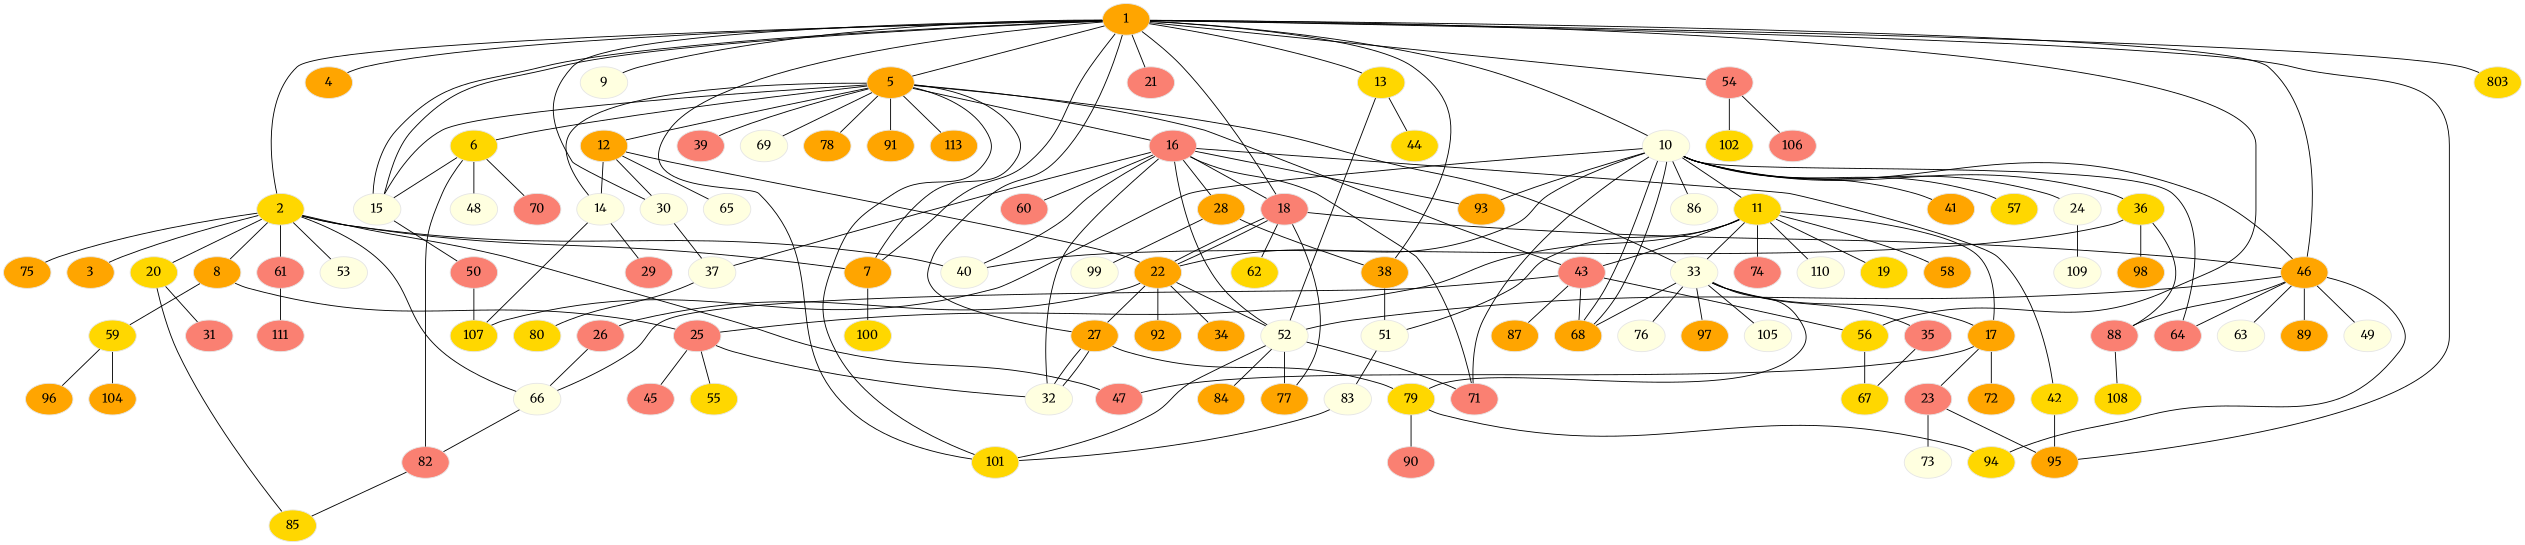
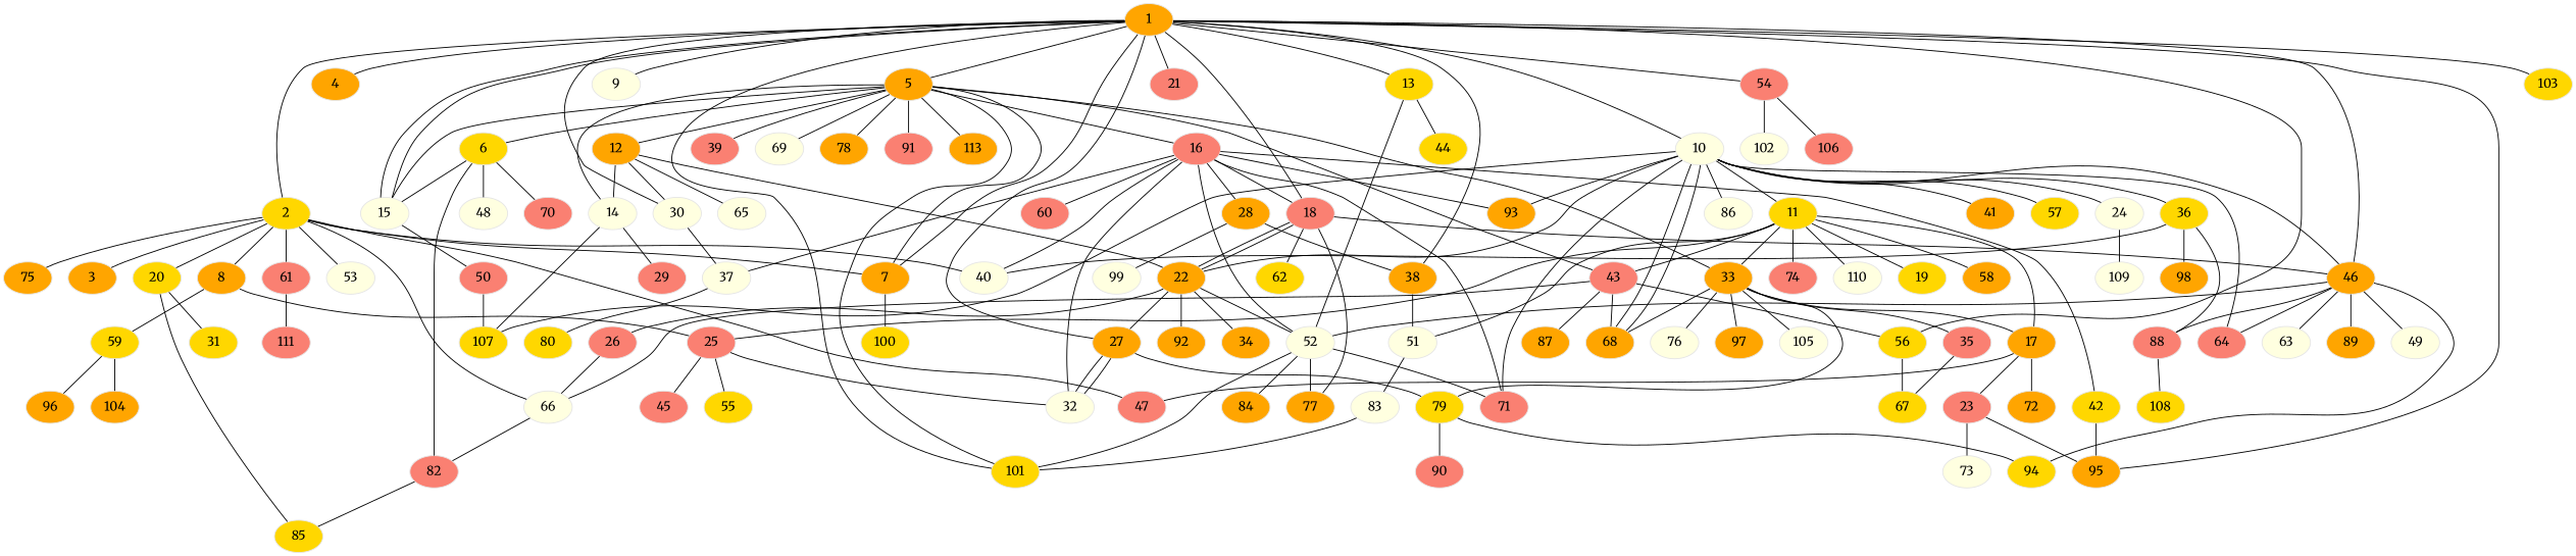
  graph {
    fontname=Merriweather
    node [color=gray90 fillcolor=orange fontname=Merriweather style=filled]
    edge [fontname=Merriweather]
    2 [fillcolor=gold]
    1
    4
    5
    7
    9 [fillcolor=lightyellow]
    10 [fillcolor=lightyellow]
    13 [fillcolor=gold]
    15 [fillcolor=lightyellow]
    18 [fillcolor=salmon]
    21 [fillcolor=salmon]
    27
    30 [fillcolor=lightyellow]
    38
    46
    54 [fillcolor=salmon]
    56 [fillcolor=gold]
    95
    101 [fillcolor=gold]
-   103 [fillcolor=gold label=803]
+   103 [fillcolor=gold]
    3
    8
    20 [fillcolor=gold]
    40 [fillcolor=lightyellow]
    47 [fillcolor=salmon]
    53 [fillcolor=lightyellow]
    61 [fillcolor=salmon]
    66 [fillcolor=lightyellow]
    75
    6 [fillcolor=gold]
    12
    14 [fillcolor=lightyellow]
    16 [fillcolor=salmon]
-   33 [fillcolor=lightyellow]
+   33
    39 [fillcolor=salmon]
    43 [fillcolor=salmon]
    69 [fillcolor=lightyellow]
    78
-   91
+   91 [fillcolor=salmon]
    113
    100 [fillcolor=gold]
    11 [fillcolor=gold]
    22
    24 [fillcolor=lightyellow]
    36 [fillcolor=gold]
    41
    57 [fillcolor=gold]
    64 [fillcolor=salmon]
    68
    71 [fillcolor=salmon]
    86 [fillcolor=lightyellow]
    93
    107 [fillcolor=gold]
    44 [fillcolor=gold]
    52 [fillcolor=lightyellow]
    50 [fillcolor=salmon]
    62 [fillcolor=gold]
    77
    32 [fillcolor=lightyellow]
    79 [fillcolor=gold]
    37 [fillcolor=lightyellow]
    51 [fillcolor=lightyellow]
    88 [fillcolor=salmon]
    49 [fillcolor=lightyellow]
    63 [fillcolor=lightyellow]
    89
    94 [fillcolor=gold]
-   102 [fillcolor=gold]
+   102 [fillcolor=lightyellow]
    106 [fillcolor=salmon]
    67 [fillcolor=gold]
    25 [fillcolor=salmon]
    59 [fillcolor=gold]
-   31 [fillcolor=salmon]
+   31 [fillcolor=gold]
    85 [fillcolor=gold]
    111 [fillcolor=salmon]
    82 [fillcolor=salmon]
    48 [fillcolor=lightyellow]
    70 [fillcolor=salmon]
    65 [fillcolor=lightyellow]
    29 [fillcolor=salmon]
    28
    42 [fillcolor=gold]
    60 [fillcolor=salmon]
    17
    35 [fillcolor=salmon]
    76 [fillcolor=lightyellow]
    97
    105 [fillcolor=lightyellow]
    87
    45 [fillcolor=salmon]
    55 [fillcolor=gold]
    96
    104
    19 [fillcolor=gold]
    58
    74 [fillcolor=salmon]
    110 [fillcolor=lightyellow]
    23 [fillcolor=salmon]
    72
    26 [fillcolor=salmon]
    34
    92
    109 [fillcolor=lightyellow]
    98
    83 [fillcolor=lightyellow]
    84
    99 [fillcolor=lightyellow]
    80 [fillcolor=gold]
    73 [fillcolor=lightyellow]
    90 [fillcolor=salmon]
    108 [fillcolor=gold]
    2 -- 7
    2 -- 3
    2 -- 8
    2 -- 20
    2 -- 40
    2 -- 47
    2 -- 53
    2 -- 61
    2 -- 66
    2 -- 75
    1 -- 2
    1 -- 4
    1 -- 5
    1 -- 7
    1 -- 9
    1 -- 10
    1 -- 13
    1 -- 15
    1 -- 15
    1 -- 18
    1 -- 21
    1 -- 27
    1 -- 30
    1 -- 38
    1 -- 46
    1 -- 54
    1 -- 56
    1 -- 95
    1 -- 101
    1 -- 103
    5 -- 7
    5 -- 15
    5 -- 101
    5 -- 6
    5 -- 12
    5 -- 14
    5 -- 16
    5 -- 33
    5 -- 39
    5 -- 43
    5 -- 69
    5 -- 78
    5 -- 91
    5 -- 113
    7 -- 100
    10 -- 46
    10 -- 11
    10 -- 22
    10 -- 24
    10 -- 36
    10 -- 41
    10 -- 57
    10 -- 64
    10 -- 68
    10 -- 68
    10 -- 71
    10 -- 86
    10 -- 93
    10 -- 107
    13 -- 44
    13 -- 52
    15 -- 50
    18 -- 46
    18 -- 22
    18 -- 22
    18 -- 62
    18 -- 77
    27 -- 32
    27 -- 32
    27 -- 79
    30 -- 37
    38 -- 51
    46 -- 64
    46 -- 52
    46 -- 88
    46 -- 49
    46 -- 63
    46 -- 89
    46 -- 94
    54 -- 102
    54 -- 106
    56 -- 67
    8 -- 25
    8 -- 59
    20 -- 31
    20 -- 85
    61 -- 111
    66 -- 82
    6 -- 15
    6 -- 82
    6 -- 48
    6 -- 70
    12 -- 30
    12 -- 14
    12 -- 22
    12 -- 65
    14 -- 107
    14 -- 29
    16 -- 18
    16 -- 40
    16 -- 71
    16 -- 93
    16 -- 52
    16 -- 32
    16 -- 37
    16 -- 28
    16 -- 42
    16 -- 60
    33 -- 68
    33 -- 79
    33 -- 17
    33 -- 35
    33 -- 76
    33 -- 97
    33 -- 105
    43 -- 56
    43 -- 66
    43 -- 68
    43 -- 87
    11 -- 33
    11 -- 43
    11 -- 51
    11 -- 25
    11 -- 17
    11 -- 19
    11 -- 58
    11 -- 74
    11 -- 110
    22 -- 27
    22 -- 52
    22 -- 26
    22 -- 34
    22 -- 92
    24 -- 109
    36 -- 40
    36 -- 88
    36 -- 98
    52 -- 101
    52 -- 71
    52 -- 77
    52 -- 84
    50 -- 107
    79 -- 94
    79 -- 90
    37 -- 80
    51 -- 83
    88 -- 108
    25 -- 32
    25 -- 45
    25 -- 55
    59 -- 96
    59 -- 104
    82 -- 85
    28 -- 38
    28 -- 99
    42 -- 95
    17 -- 47
    17 -- 23
    17 -- 72
    35 -- 67
    23 -- 95
    23 -- 73
    26 -- 66
    83 -- 101
  }
